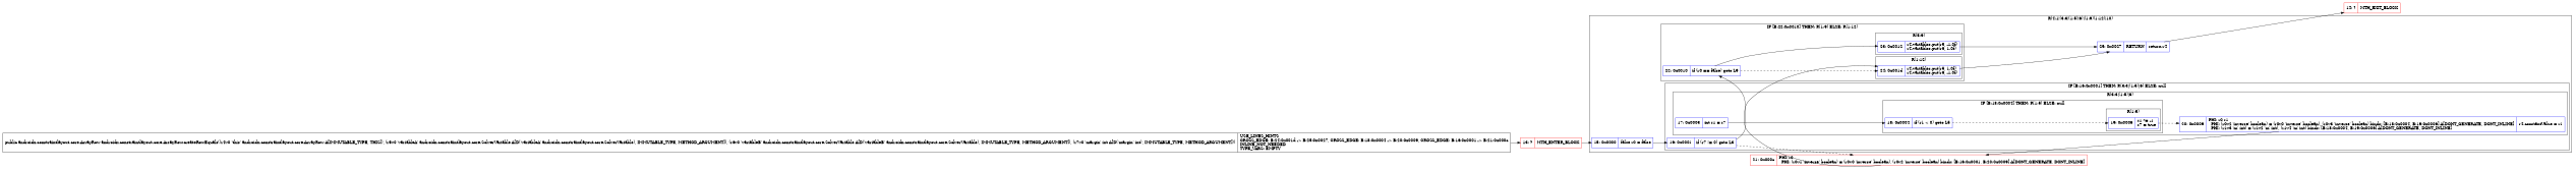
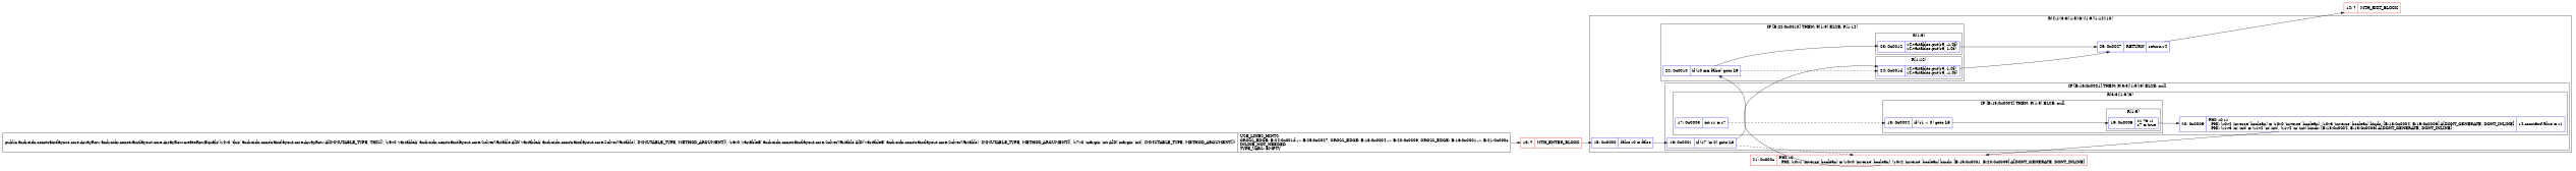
  digraph {
    rankdir=LR
    node [color=blue shape=record]
    n1 [label="{19\:\ 0x0006|r1 *= \-1\lr7 = true\l}"]
    n2 [label="{18\:\ 0x0004|if (r1 \< 0) goto L5\l}"]
    n3 [label="{17\:\ 0x0003|int r1 = r7\l}"]
    n4 [label="{20\:\ 0x0009|PHI: r0 r1 \l  PHI: (r0v2 'inverse' boolean) = (r0v0 'inverse' boolean), (r0v3 'inverse' boolean) binds: [B:18:0x0004, B:19:0x0006] A[DONT_GENERATE, DONT_INLINE]\l  PHI: (r1v3 'm' int) = (r1v2 'm' int), (r1v4 'm' int) binds: [B:18:0x0004, B:19:0x0006] A[DONT_GENERATE, DONT_INLINE]\l|r4.constantValue = r1\l}"]
    n5 [label="{16\:\ 0x0001|if (r7 != 0) goto L3\l}"]
    n6 [label="{23\:\ 0x0012|r4.variables.put(r5, \-1.0f)\lr4.variables.put(r6, 1.0f)\l}"]
    n7 [label="{24\:\ 0x001d|r4.variables.put(r5, 1.0f)\lr4.variables.put(r6, \-1.0f)\l}"]
    n8 [label="{22\:\ 0x0010|if (r0 == false) goto L9\l}"]
    n9 [label="{15\:\ 0x0000|false r0 = false\l}"]
    n10 [label="{25\:\ 0x0027|RETURN\l|return r4\l}"]
    n11 [color=red label="{21\:\ 0x000c|PHI: r0 \l  PHI: (r0v1 'inverse' boolean) = (r0v0 'inverse' boolean), (r0v2 'inverse' boolean) binds: [B:16:0x0001, B:20:0x0009] A[DONT_GENERATE, DONT_INLINE]\l}"]
    n12 [color=red label="{14\:\ ?|MTH_EXIT_BLOCK\l}"]
    n13 [color=red label="{13\:\ ?|MTH_ENTER_BLOCK\l}"]
    n14 [label="{public androidx.constraintlayout.core.ArrayRow androidx.constraintlayout.core.ArrayRow.createRowEquals((r4v0 'this' androidx.constraintlayout.core.ArrayRow A[IMMUTABLE_TYPE, THIS]), (r5v0 'variableA' androidx.constraintlayout.core.SolverVariable A[D('variableA' androidx.constraintlayout.core.SolverVariable), IMMUTABLE_TYPE, METHOD_ARGUMENT]), (r6v0 'variableB' androidx.constraintlayout.core.SolverVariable A[D('variableB' androidx.constraintlayout.core.SolverVariable), IMMUTABLE_TYPE, METHOD_ARGUMENT]), (r7v0 'margin' int A[D('margin' int), IMMUTABLE_TYPE, METHOD_ARGUMENT]))  | USE_LINES_HINTS\lCROSS_EDGE: B:24:0x001d \-\> B:25:0x0027, CROSS_EDGE: B:18:0x0004 \-\> B:20:0x0009, CROSS_EDGE: B:16:0x0001 \-\> B:21:0x000c\lINLINE_NOT_NEEDED\lTYPE_VARS: EMPTY\l}" color=""]
    subgraph cluster_1 {
      label="R(4:1|(3:3|(1:5)|6)|(1:9)(1:12)|10)"
      n9
      n10
      subgraph cluster_2 {
        label="IF [B:16:0x0001] THEN: R(3:3|(1:5)|6) ELSE: null"
        n5
        subgraph cluster_3 {
          label="R(3:3|(1:5)|6)"
          n3
          n4
          subgraph cluster_4 {
            label="IF [B:18:0x0004] THEN: R(1:5) ELSE: null"
            n2
            subgraph cluster_5 {
              label="R(1:5)"
              n1
            }
          }
        }
      }
      subgraph cluster_6 {
        label="IF [B:22:0x0010] THEN: R(1:9) ELSE: R(1:12)"
        n8
        subgraph cluster_7 {
-         label="R(5:9)"
+         label="R(1:9)"
          n6
        }
        subgraph cluster_8 {
          label="R(1:12)"
          n7
        }
      }
    }
-   n1 -> n4 [style=dashed]
-   n2 -> n1 [style=dashed]
-   n3 -> n2
+   n1 -> n4
+   n2 -> n1
+   n3 -> n2 [style=dashed]
    n4 -> n11
    n5 -> n7
    n5 -> n11 [style=dashed]
    n6 -> n10
    n7 -> n10
    n8 -> n6
    n8 -> n7 [style=dashed]
    n9 -> n5
    n10 -> n12
    n11 -> n8
    n13 -> n9
    n14 -> n13
  }
